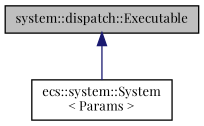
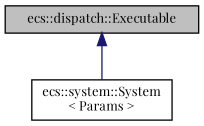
  digraph {
    fontname="Playfair Display"
    node [color=black fontname="Playfair Display" fontsize=10 shape=record style=filled]
-   n1 [fillcolor=grey75 fontcolor=black height=0.2 label="system::dispatch::Executable" width=0.4]
+   n1 [fillcolor=grey75 fontcolor=black height=0.2 label="ecs::dispatch::Executable" width=0.4]
    n2 [fillcolor=white height=0.2 label="ecs::system::System\l\< Params \>" width=0.4]
    n1 -> n2 [color=midnightblue dir=back fontname="Playfair Display" fontsize=10 labelfontname=Helvetica labelfontsize=10 style=solid]
  }
